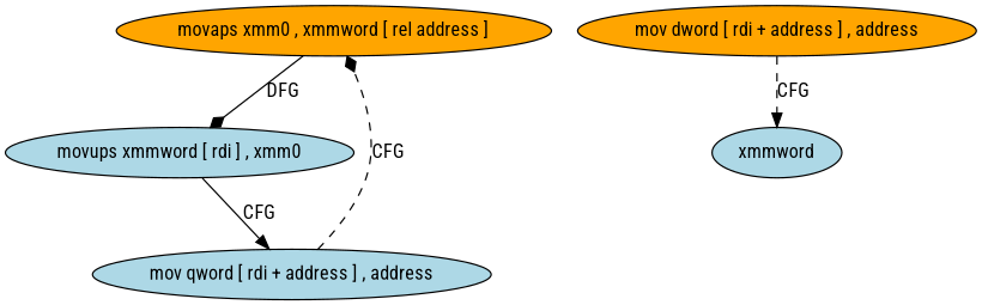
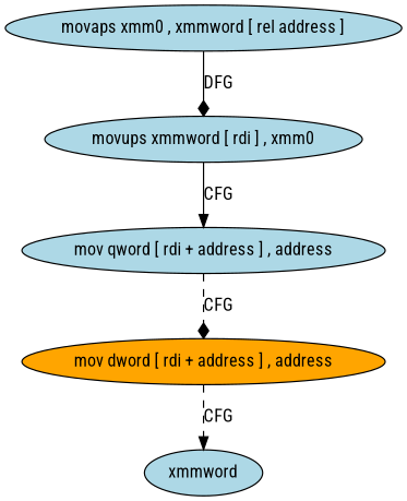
  digraph {
    fontname="Roboto Condensed"
    node [fillcolor=lightblue fontname="Roboto Condensed" style=filled]
    edge [arrowhead=diamond fontname="Roboto Condensed" style=solid]
-   n1 [fillcolor=orange label="movaps xmm0 , xmmword [ rel address ]"]
+   n1 [label="movaps xmm0 , xmmword [ rel address ]"]
    n2 [label="movups xmmword [ rdi ] , xmm0"]
    n3 [label="mov qword [ rdi + address ] , address"]
    n4 [fillcolor=orange label="mov dword [ rdi + address ] , address"]
    n5 [label=xmmword]
    n1 -> n2 [label=DFG]
    n2 -> n3 [arrowhead=normal label=CFG]
-   n3 -> n1 [label=CFG style=dashed]
+   n3 -> n4 [label=CFG style=dashed]
    n4 -> n5 [arrowhead=normal label=CFG style=dashed]
  }
